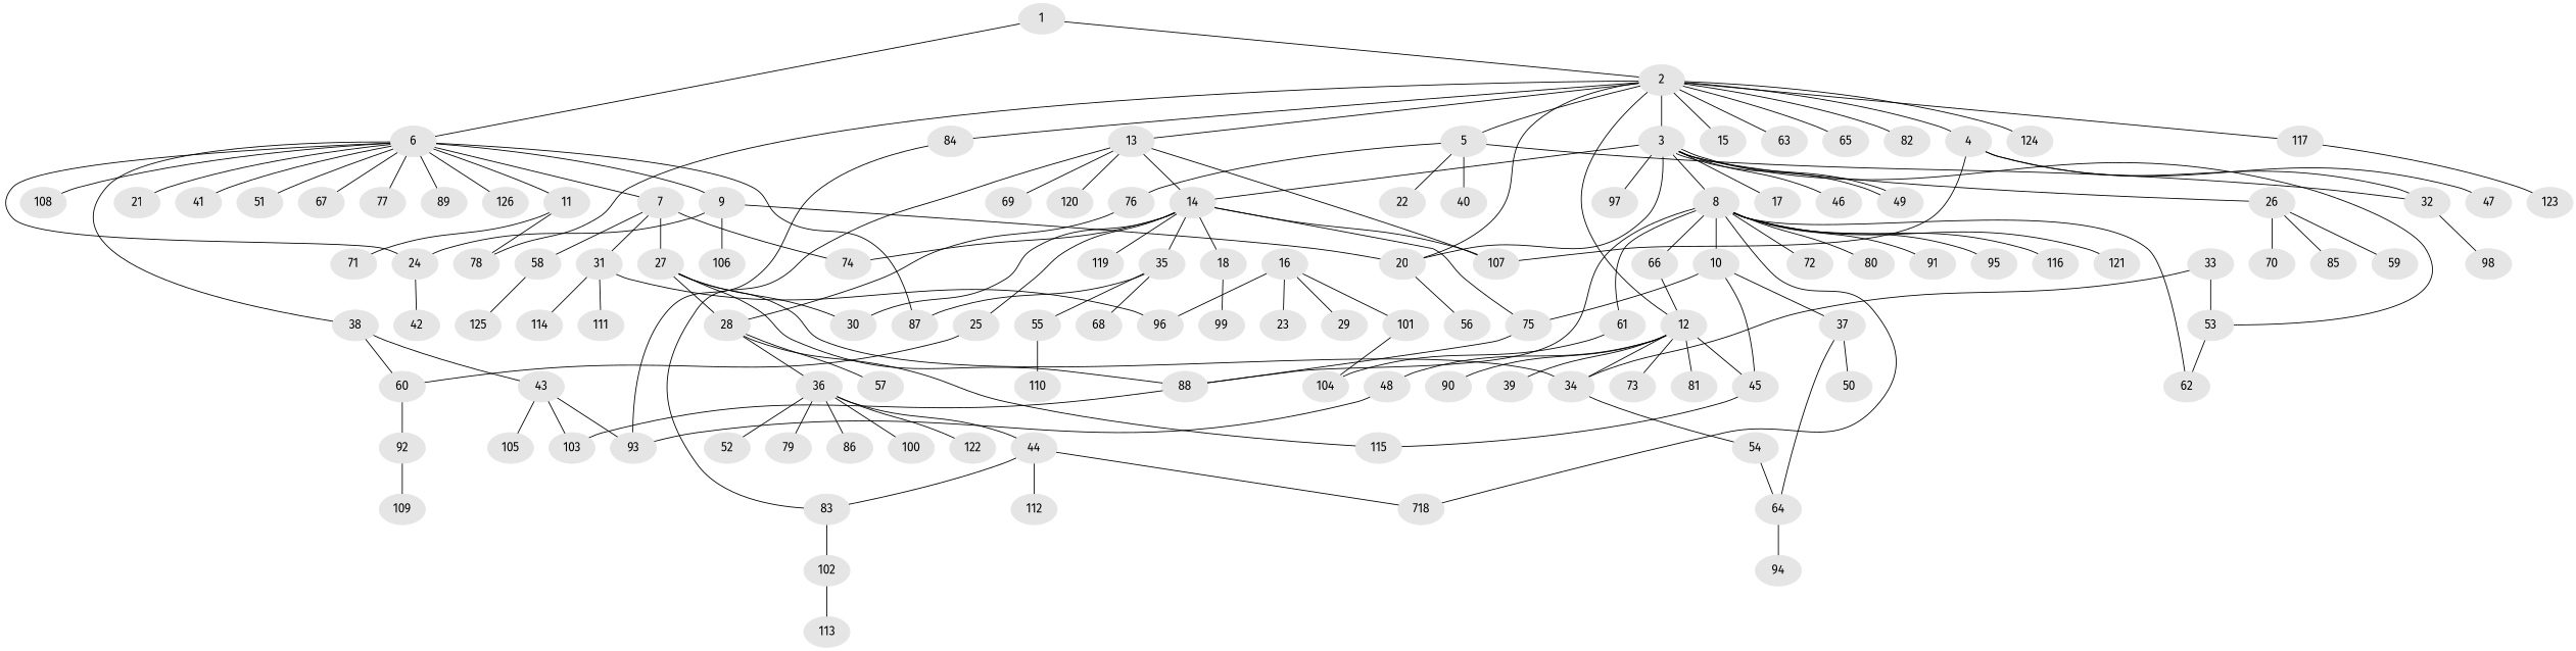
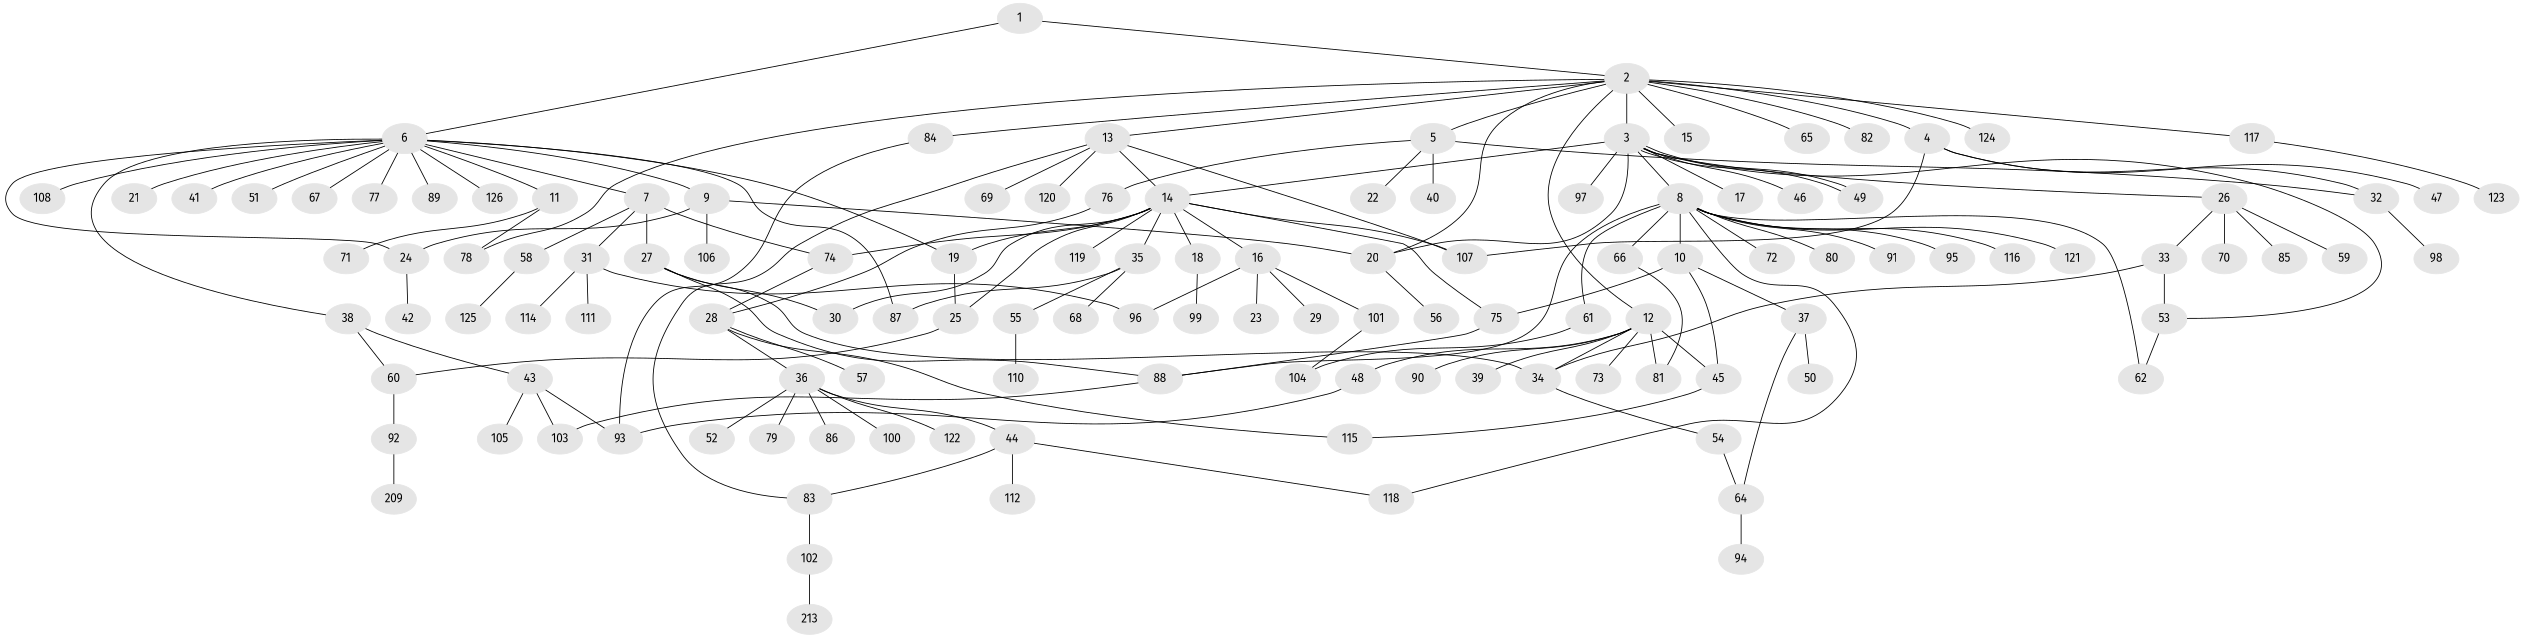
  graph {
    fontname="Fira Sans"
    node [color=gray90 fontname="Fira Sans" style=filled]
    edge [fontname="Fira Sans"]
    1
    2
    6
    3
    4
    5
    12
    13
    15
-   63
    65
    78
    82
    84
    117
    124
    20
    108
    7
    9
    11
+   19
    21
    24
    38
    41
    51
    67
    77
    87
    89
    126
    8
    14
    17
    26
    46
    49
    53
    97
    32
    47
    107
    22
    40
    76
    45
    34
    39
    48
    73
    81
    90
    69
    83
    120
    93
    123
    10
    61
    62
    66
    72
    80
    88
    91
    95
    116
-   118 [label=718]
+   118
    121
    74
    75
    16
    18
    25
    30
    35
    119
    56
    33
    59
    70
    85
    28
    36
    57
    115
    98
    27
    31
    58
    106
    71
    42
    60
    43
    96
    111
    114
    125
    37
    104
    103
    50
    64
    54
    102
    23
    29
    101
    99
    55
    68
    92
    44
    52
    79
    86
    100
    122
    110
    112
    94
    105
-   109
-   113
+   109 [label=209]
+   113 [label=213]
    1 -- 2
    1 -- 6
    2 -- 3
    2 -- 4
    2 -- 5
    2 -- 12
    2 -- 13
    2 -- 15
-   2 -- 63
    2 -- 65
    2 -- 78
    2 -- 82
    2 -- 84
    2 -- 117
    2 -- 124
    2 -- 20
    6 -- 108
    6 -- 7
    6 -- 9
    6 -- 11
+   6 -- 19
    6 -- 21
    6 -- 24
    6 -- 38
    6 -- 41
    6 -- 51
    6 -- 67
    6 -- 77
    6 -- 87
    6 -- 89
    6 -- 126
    3 -- 20
    3 -- 8
    3 -- 14
    3 -- 17
    3 -- 26
    3 -- 46
    3 -- 49
    3 -- 49
    3 -- 53
    3 -- 97
    4 -- 32
    4 -- 47
    4 -- 107
    5 -- 32
    5 -- 22
    5 -- 40
    5 -- 76
    12 -- 45
    12 -- 34
    12 -- 39
    12 -- 48
    12 -- 73
    12 -- 81
    12 -- 90
    13 -- 14
    13 -- 107
    13 -- 69
    13 -- 83
    13 -- 120
    84 -- 93
    117 -- 123
    20 -- 56
    7 -- 74
    7 -- 27
    7 -- 31
    7 -- 58
    9 -- 20
    9 -- 24
    9 -- 106
    11 -- 78
    11 -- 71
+   19 -- 25
    24 -- 42
    38 -- 60
    38 -- 43
    8 -- 10
    8 -- 61
    8 -- 62
    8 -- 66
    8 -- 72
    8 -- 80
    8 -- 88
    8 -- 91
    8 -- 95
    8 -- 116
    8 -- 118
    8 -- 121
+   14 -- 19
    14 -- 107
    14 -- 74
    14 -- 75
+   14 -- 16
    14 -- 18
    14 -- 25
    14 -- 30
    14 -- 35
    14 -- 119
+   26 -- 33
    26 -- 59
    26 -- 70
    26 -- 85
    53 -- 62
    32 -- 98
    76 -- 28
    45 -- 115
    34 -- 54
    48 -- 93
    83 -- 102
    10 -- 45
    10 -- 75
    10 -- 37
    61 -- 104
-   66 -- 12
+   66 -- 81
    88 -- 103
    75 -- 88
    16 -- 96
    16 -- 23
    16 -- 29
    16 -- 101
    18 -- 99
    25 -- 60
    35 -- 87
    35 -- 55
    35 -- 68
    33 -- 53
    33 -- 34
    28 -- 36
    28 -- 57
    28 -- 115
    36 -- 44
    36 -- 52
    36 -- 79
    36 -- 86
    36 -- 100
    36 -- 122
    27 -- 34
    27 -- 88
    27 -- 30
-   27 -- 28
+   74 -- 28
    31 -- 96
    31 -- 111
    31 -- 114
    58 -- 125
    60 -- 92
    43 -- 93
    43 -- 103
    43 -- 105
    37 -- 50
    37 -- 64
    64 -- 94
    54 -- 64
    102 -- 113
    101 -- 104
    55 -- 110
    92 -- 109
    44 -- 83
    44 -- 118
    44 -- 112
  }
